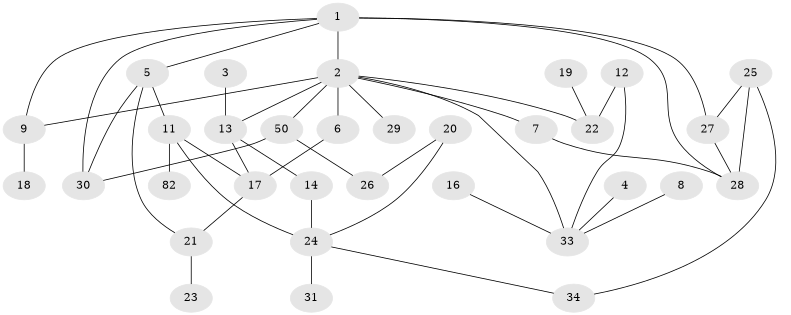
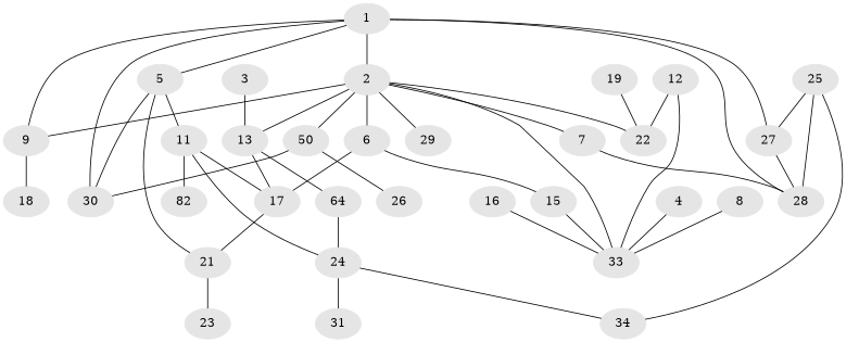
  graph {
    node [color=gray90 style=filled]
    edge [weight=1.0]
    1
    2
    5
    9
    27
    28
    30
    6
    7
    n10 [label=50]
    13
    22
    29
    33
    11
    21
    18
+   15
    17
    26
-   14
+   14 [label=64]
    3
    4
    24
    n25 [label=82]
    23
    8
    31
    34
    12
    16
    19
-   20
    25
    1 -- 2 [weight=2.0]
    1 -- 5
    1 -- 9
    1 -- 27
    1 -- 28
    1 -- 30
    2 -- 9
    2 -- 6
    2 -- 7
    2 -- n10
    2 -- 13
    2 -- 22
    2 -- 29
    2 -- 33
    5 -- 30
    5 -- 11
    5 -- 21
    9 -- 18
    27 -- 28
+   6 -- 15
    6 -- 17
    7 -- 28
    n10 -- 30
    n10 -- 26
    13 -- 17
    13 -- 14
    11 -- 17
    11 -- 24
    11 -- n25
    21 -- 23
+   15 -- 33
    17 -- 21
    14 -- 24 [weight=2.0]
    3 -- 13
    4 -- 33
    24 -- 31
    24 -- 34
    8 -- 33
    12 -- 22
    12 -- 33
    16 -- 33
    19 -- 22
-   20 -- 26
-   20 -- 24
    25 -- 27
    25 -- 28
    25 -- 34
  }
